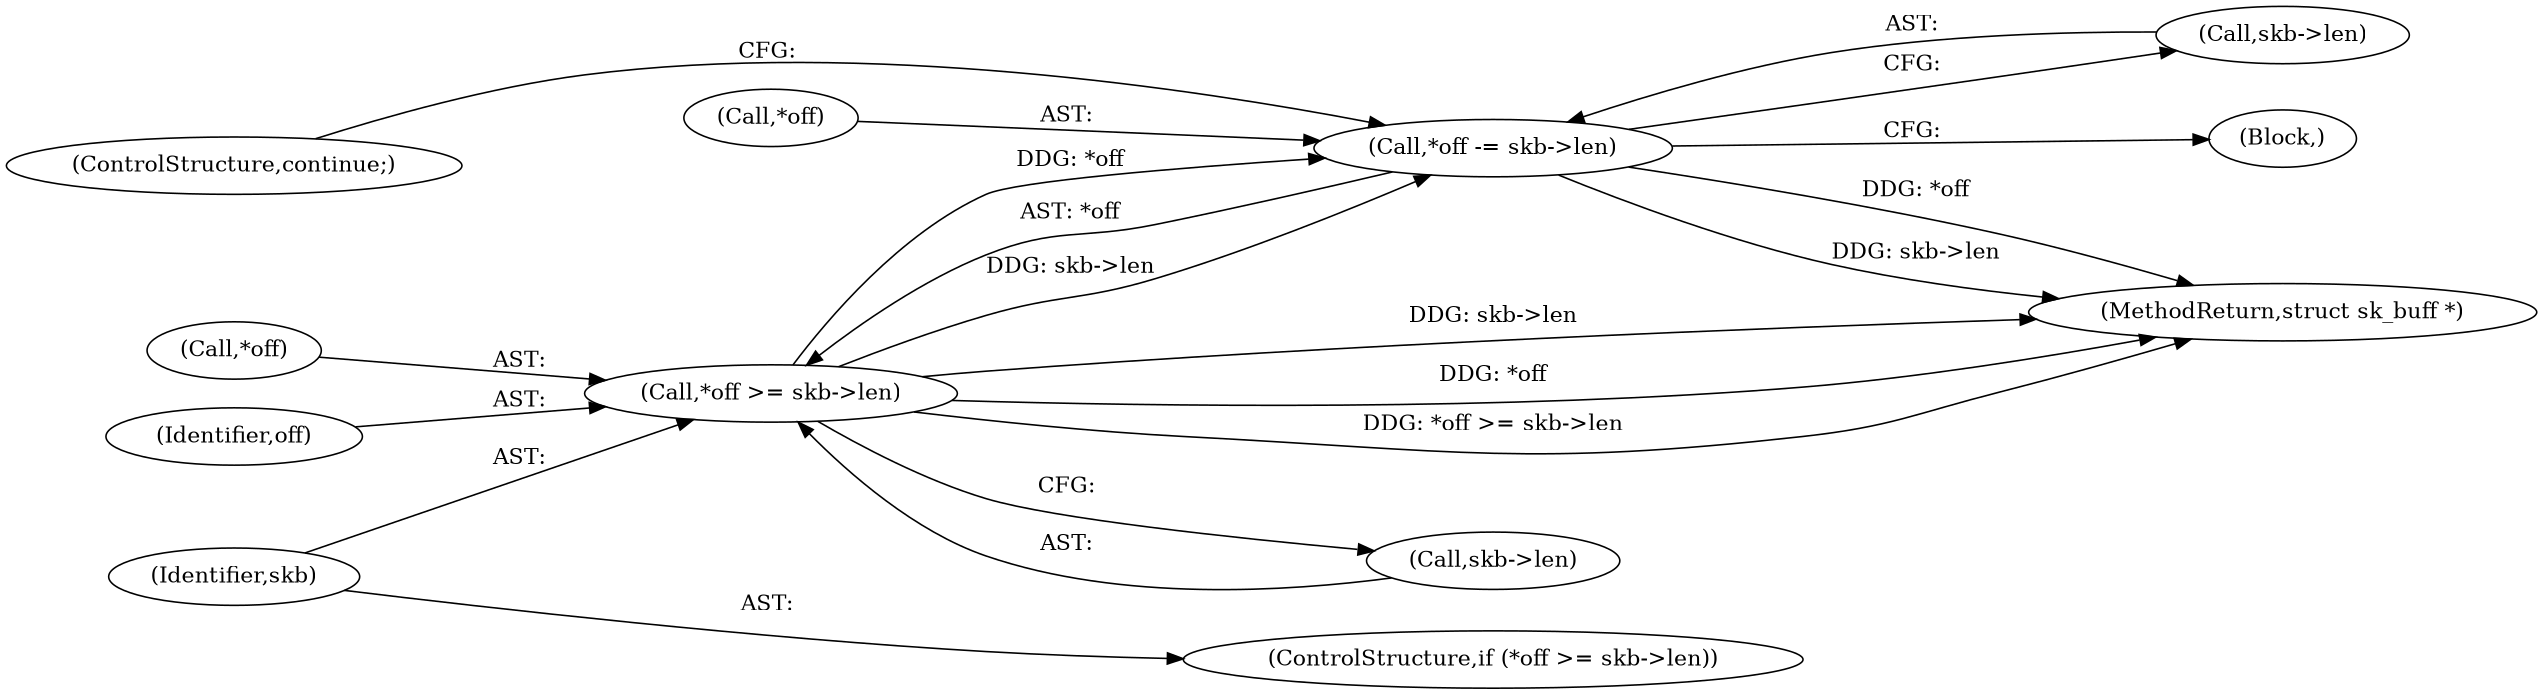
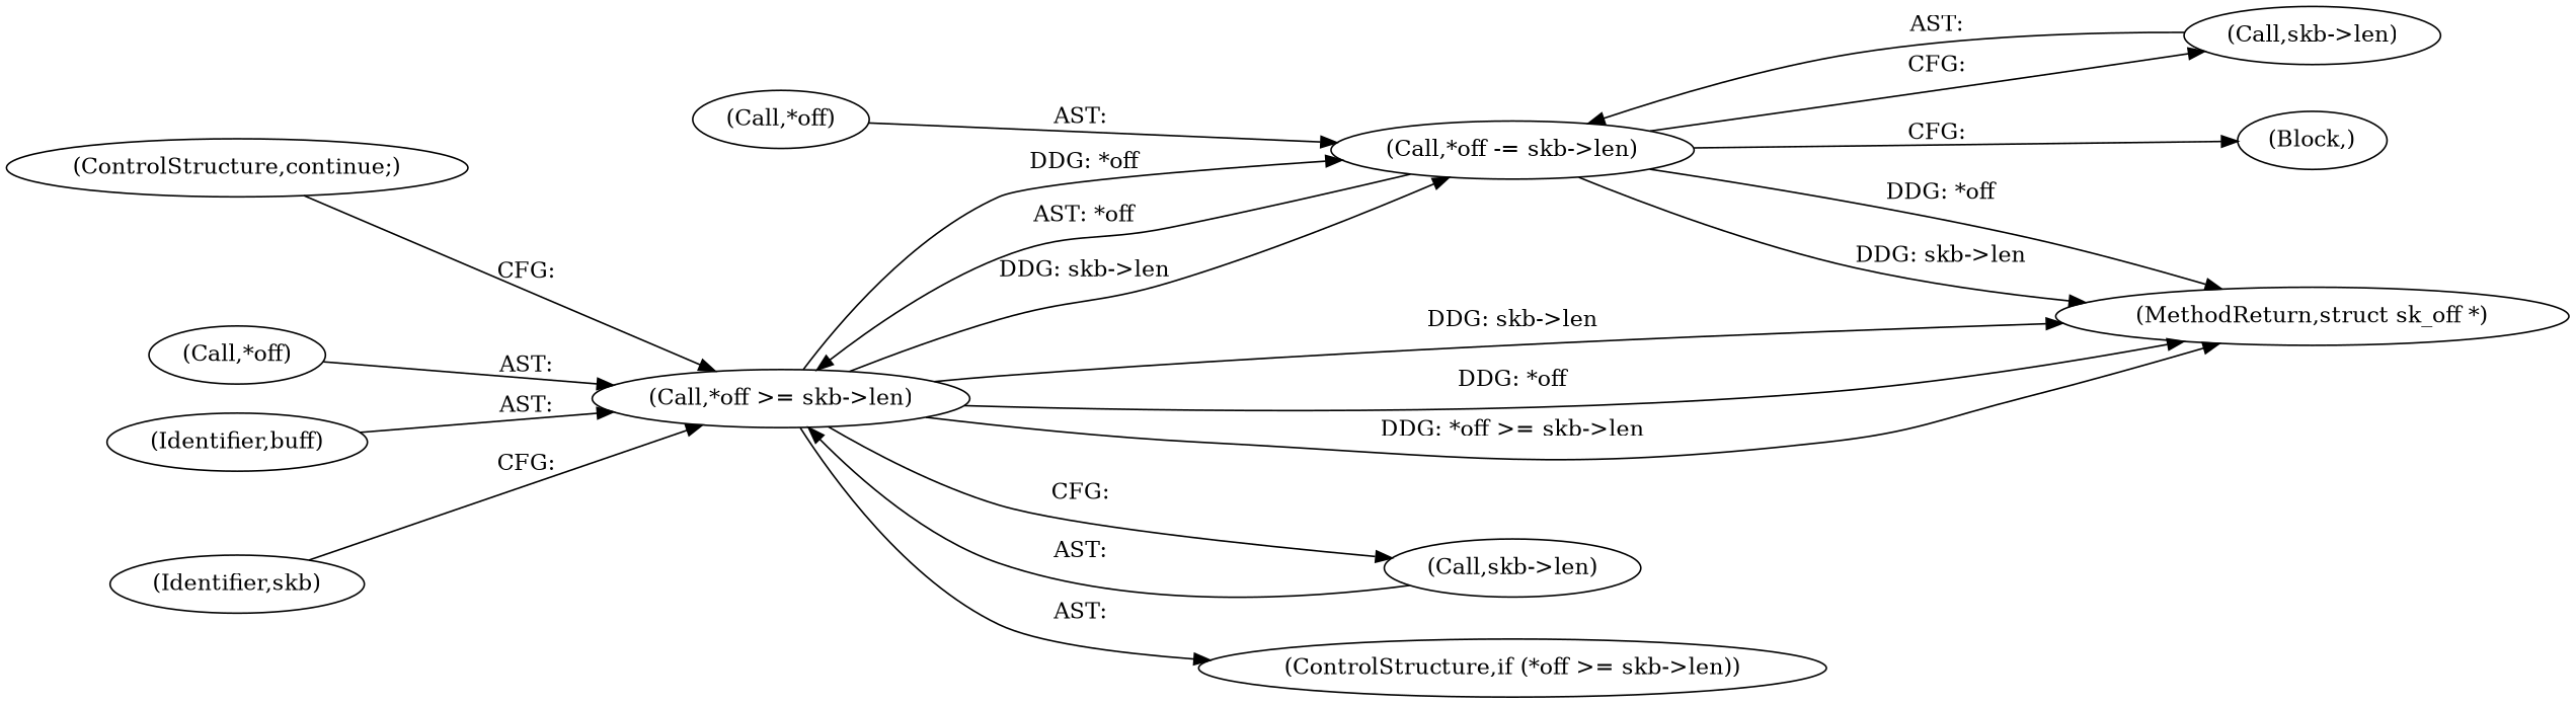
  digraph {
    rankdir=LR
    n1 [label="(Call,*off >= skb->len)"]
    n2 [label="(Call,*off -= skb->len)"]
-   n3 [label="(MethodReturn,struct sk_buff *)"]
+   n3 [label="(MethodReturn,struct sk_off *)"]
    n4 [label="(Call,skb->len)"]
    n5 [label="(ControlStructure,if (*off >= skb->len))"]
    n6 [label="(Block,)"]
    n7 [label="(Call,skb->len)"]
    n8 [label="(Identifier,skb)"]
    n9 [label="(ControlStructure,continue;)"]
    n10 [label="(Call,*off)"]
-   n11 [label="(Identifier,off)"]
+   n11 [label="(Identifier,buff)"]
    n12 [label="(Call,*off)"]
    n1 -> n2 [label="DDG: skb->len"]
    n1 -> n2 [label="DDG: *off"]
    n1 -> n3 [label="DDG: skb->len"]
    n1 -> n3 [label="DDG: *off"]
    n1 -> n3 [label="DDG: *off >= skb->len"]
    n1 -> n4 [label="CFG: "]
-   n8 -> n5 [label="AST: "]
+   n1 -> n5 [label="AST: "]
    n2 -> n1 [label="AST: *off"]
    n2 -> n3 [label="DDG: *off"]
    n2 -> n3 [label="DDG: skb->len"]
    n2 -> n6 [label="CFG: "]
    n2 -> n7 [label="CFG: "]
    n4 -> n1 [label="AST: "]
    n7 -> n2 [label="AST: "]
-   n8 -> n1 [label="AST: "]
-   n9 -> n2 [label="CFG: "]
+   n8 -> n1 [label="CFG: "]
+   n9 -> n1 [label="CFG: "]
    n10 -> n1 [label="AST: "]
    n11 -> n1 [label="AST: "]
    n12 -> n2 [label="AST: "]
  }
